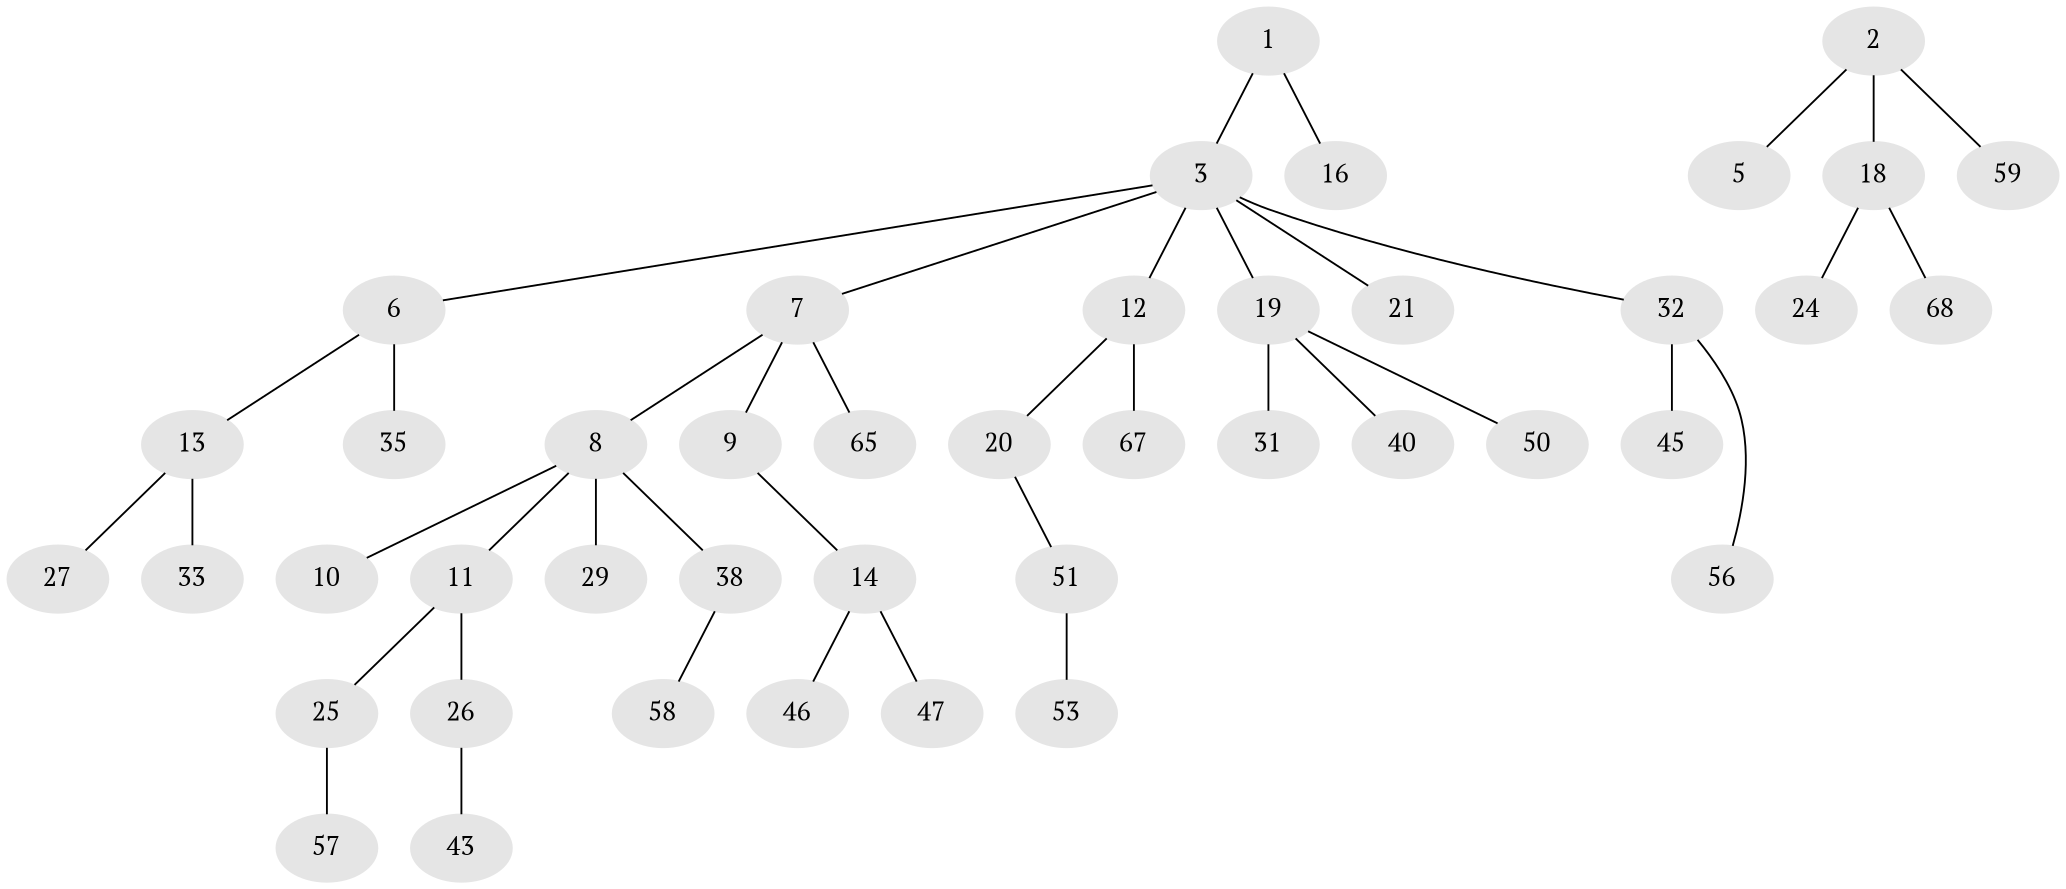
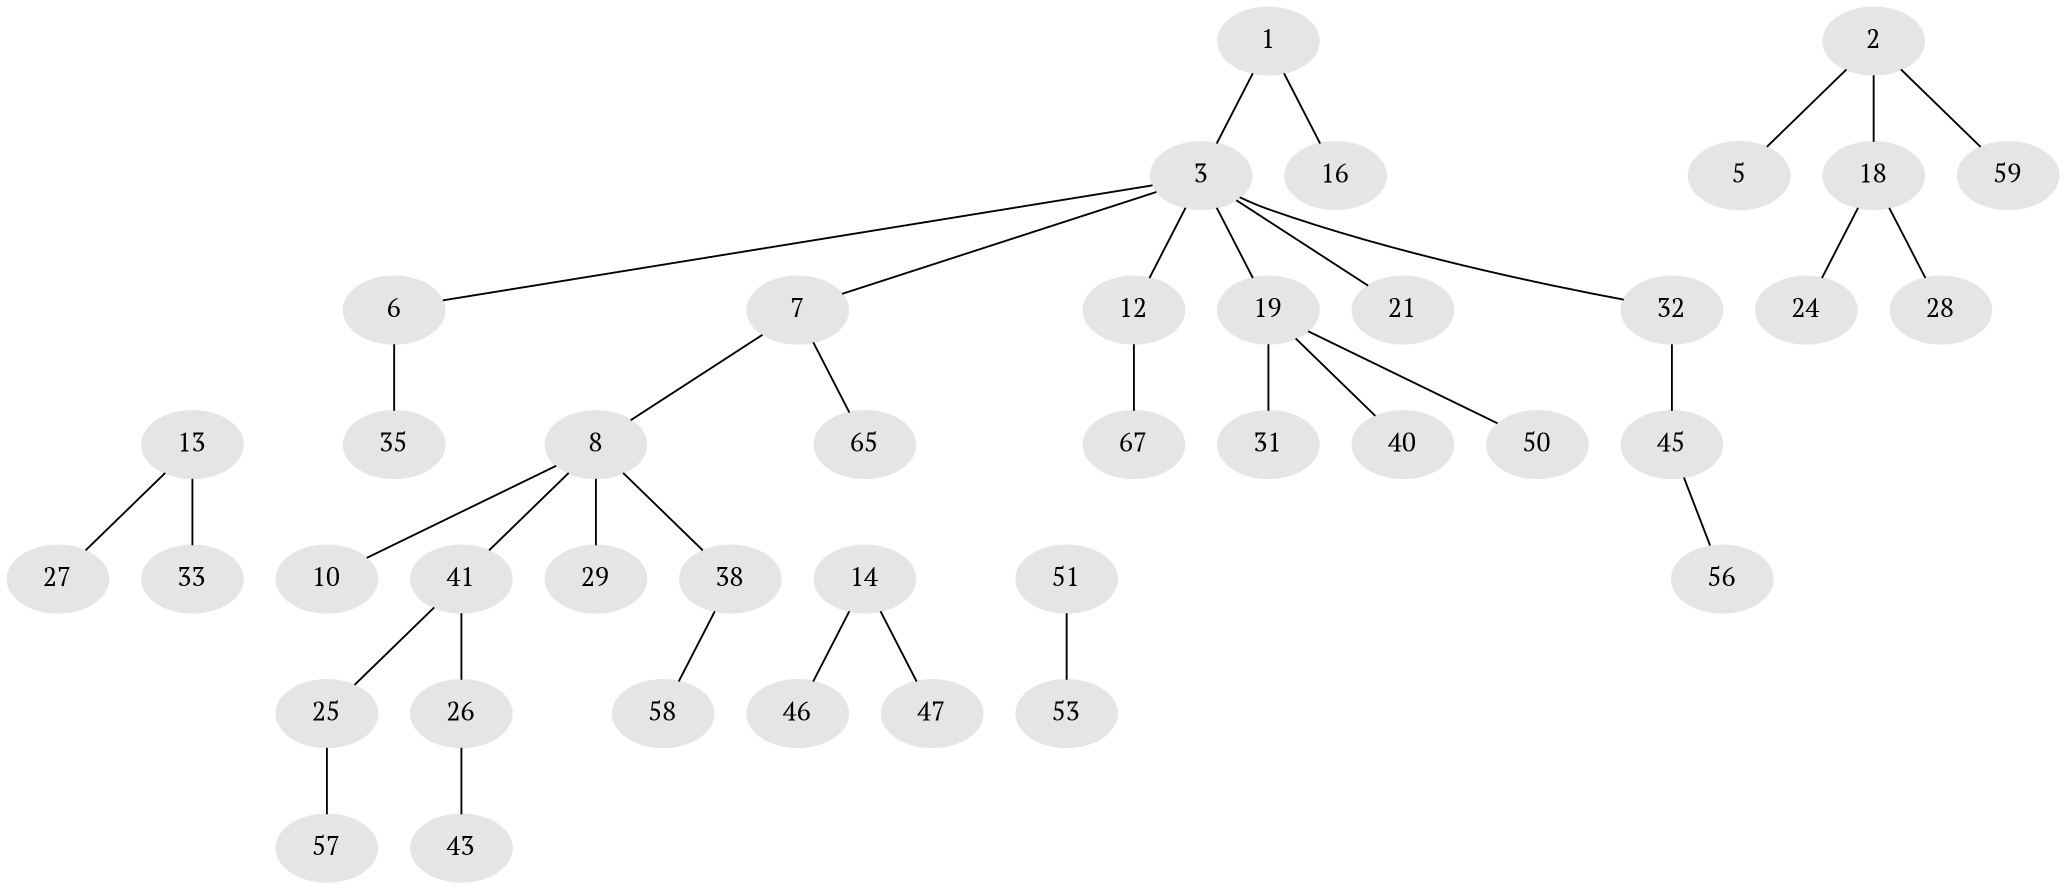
  graph {
    fontname="PT Serif"
    node [color=gray90 fontname="PT Serif" style=filled]
    edge [fontname="PT Serif"]
    1 [super="+60"]
    3 [super="+4"]
    16
    2 [super="+34"]
    5
    18
    59
    6 [super="+13"]
    7 [super="+22"]
    12 [super="+41"]
    19 [super="+23"]
    21 [super="+62"]
    32 [super="+37"]
    24 [super="+64"]
-   28 [super="+61" label=68]
+   28 [super="+61"]
    n16 [label=13 super="+42"]
    35
    8 [super="+15"]
-   9
    65 [super="+66"]
-   20 [super="+36"]
    67
    31
    40
    50
    45
    56
    27 [super="+63"]
    33
    10
-   11 [super="+49"]
+   11 [super="+49" label=41]
    29
    38 [super="+52"]
    14 [super="+44"]
    25 [super="+30"]
    26
    58
    46 [super="+48"]
    47 [super="+55"]
    57
    43
    51
    53 [super="+54"]
    1 -- 3
    1 -- 16
    3 -- 6
    3 -- 7
    3 -- 12
    3 -- 19
    3 -- 21
    3 -- 32
    2 -- 5
    2 -- 18
    2 -- 59
    18 -- 24
    18 -- 28
-   6 -- n16
    6 -- 35
    7 -- 8
-   7 -- 9
    7 -- 65
-   12 -- 20
    12 -- 67
    19 -- 31
    19 -- 40
    19 -- 50
    32 -- 45
-   32 -- 56
+   45 -- 56
    n16 -- 27
    n16 -- 33
    8 -- 10
    8 -- 11
    8 -- 29
    8 -- 38
-   9 -- 14
-   20 -- 51
    11 -- 25
    11 -- 26
    38 -- 58
    14 -- 46
    14 -- 47
    25 -- 57
    26 -- 43
    51 -- 53
  }
